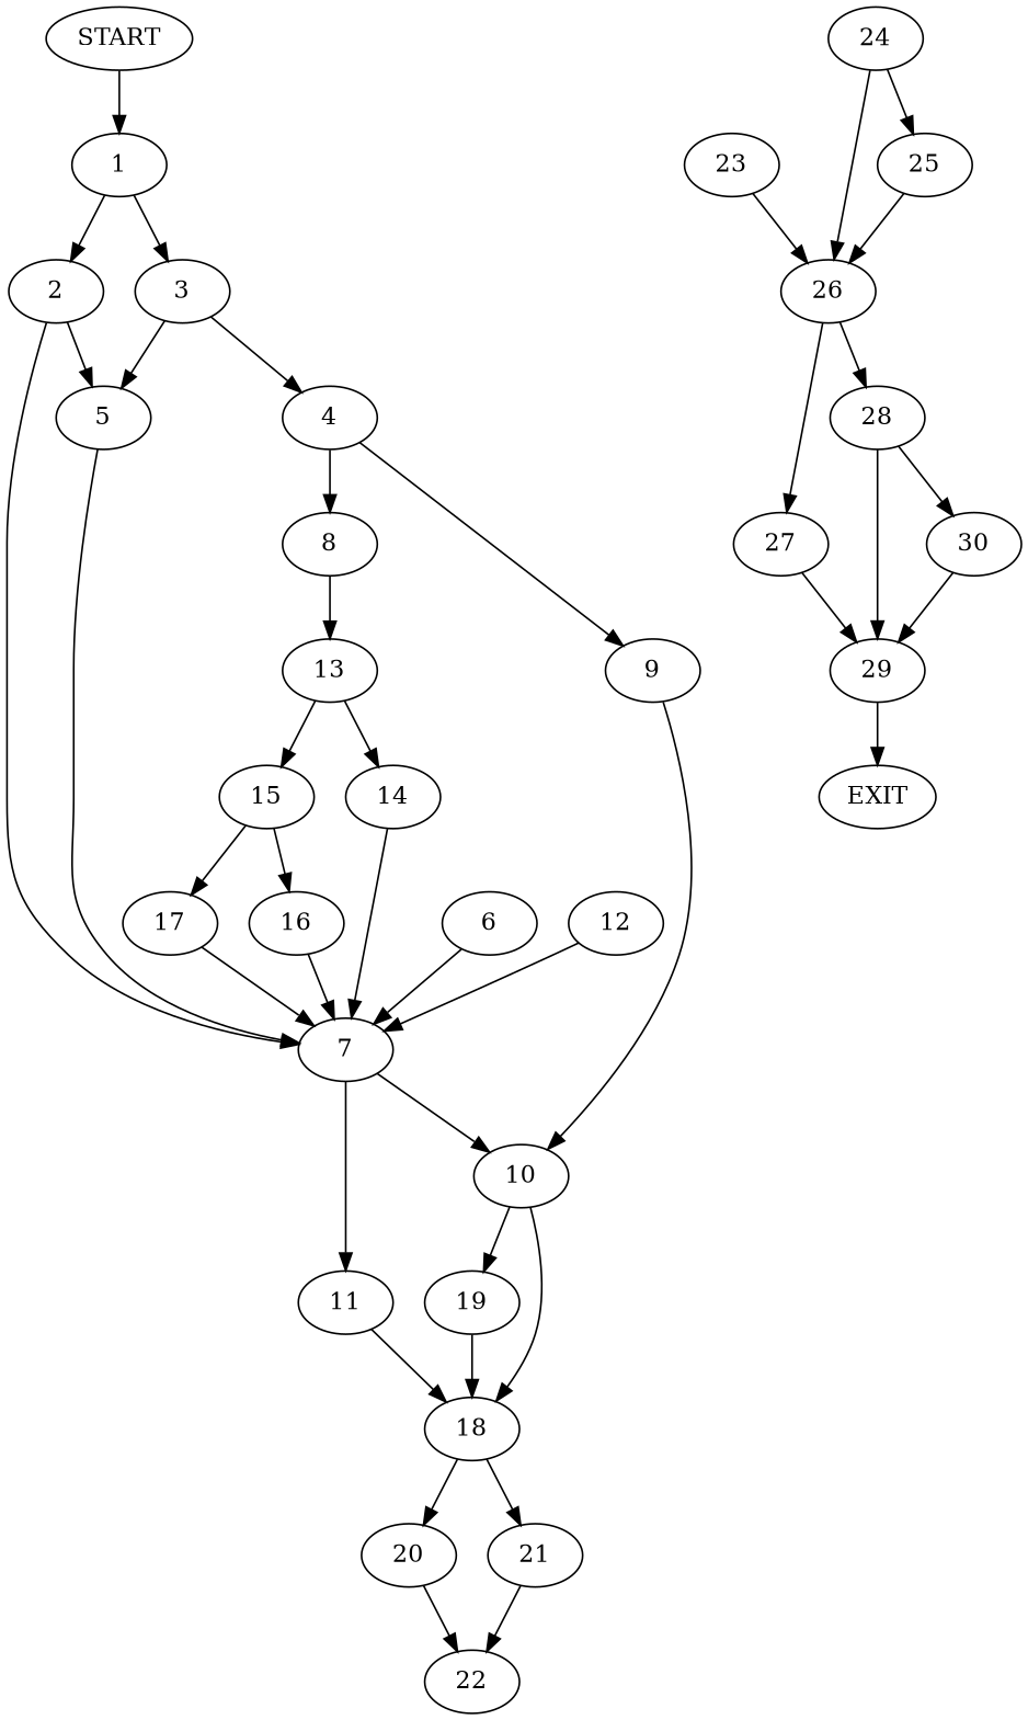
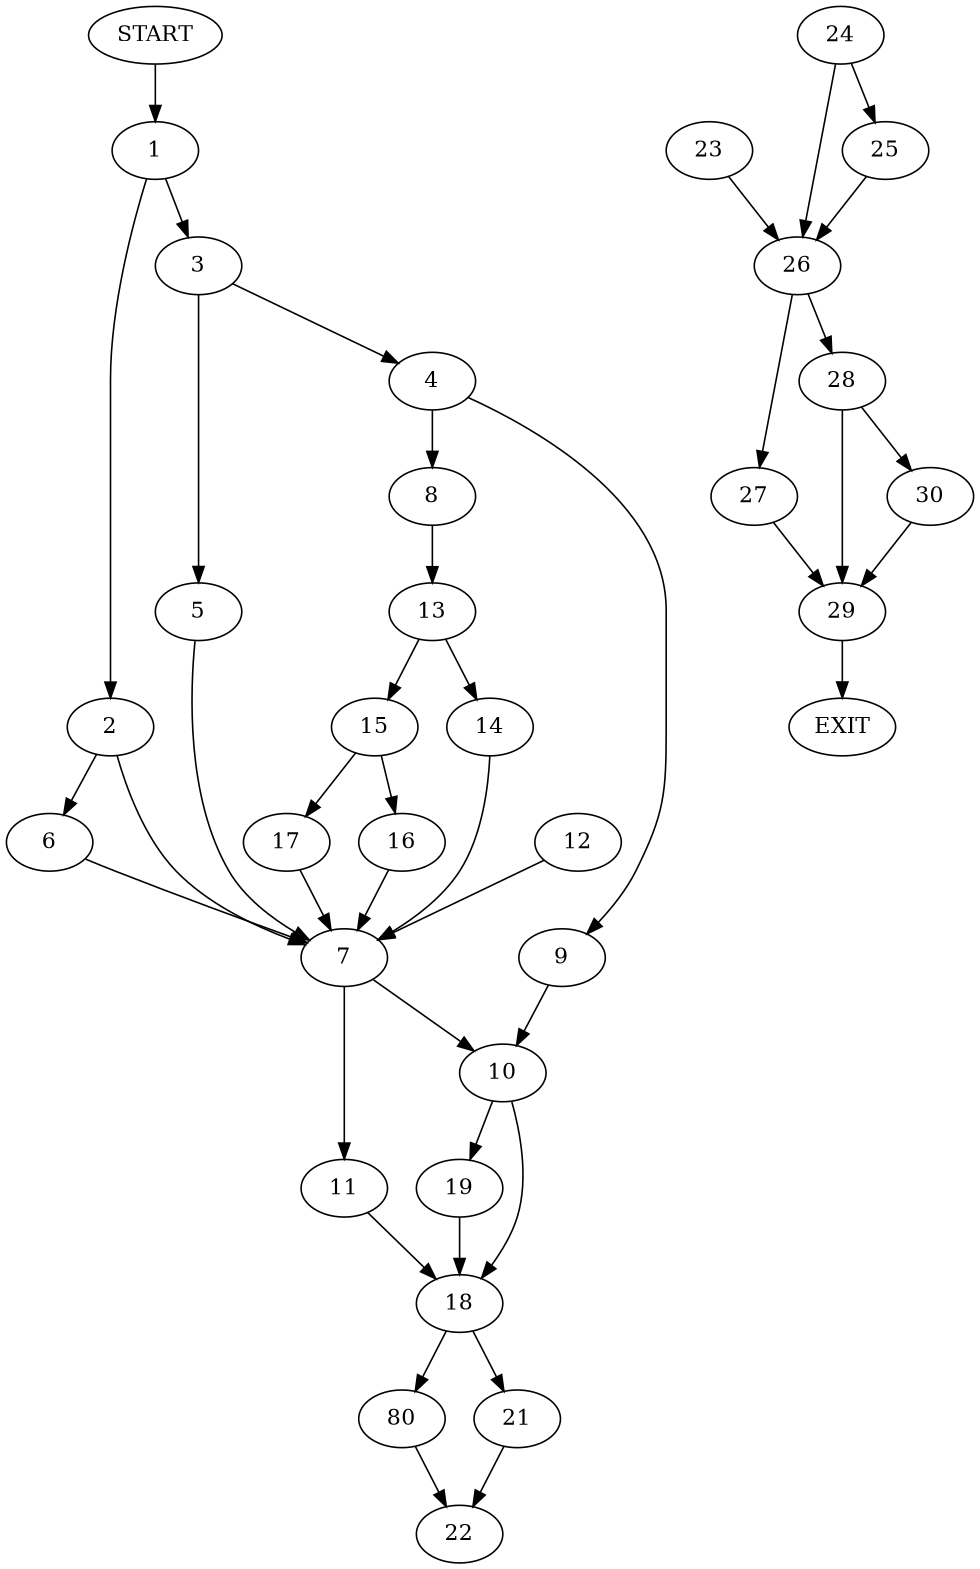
  digraph {
    n1 [label=START]
    1
    2
    3
    n5 [label=EXIT]
    6
    7
    4
    5
    10
    11
    8
    9
    13
    18
    19
    12
    14
    15
-   20
+   20 [label=80]
    21
    16
    17
    22
    23
    26
    24
    25
    27
    28
    29
    30
    n1 -> 1
    1 -> 2
    1 -> 3
-   2 -> 5
+   2 -> 6
    2 -> 7
    3 -> 4
    3 -> 5
    6 -> 7
    7 -> 10
    7 -> 11
    4 -> 8
    4 -> 9
    5 -> 7
    10 -> 18
    10 -> 19
    11 -> 18
    8 -> 13
    9 -> 10
    13 -> 14
    13 -> 15
    18 -> 20
    18 -> 21
    19 -> 18
    12 -> 7
    14 -> 7
    15 -> 16
    15 -> 17
    20 -> 22
    21 -> 22
    16 -> 7
    17 -> 7
    23 -> 26
    26 -> 27
    26 -> 28
    24 -> 26
    24 -> 25
    25 -> 26
    27 -> 29
    28 -> 29
    28 -> 30
    29 -> n5
    30 -> 29
  }
